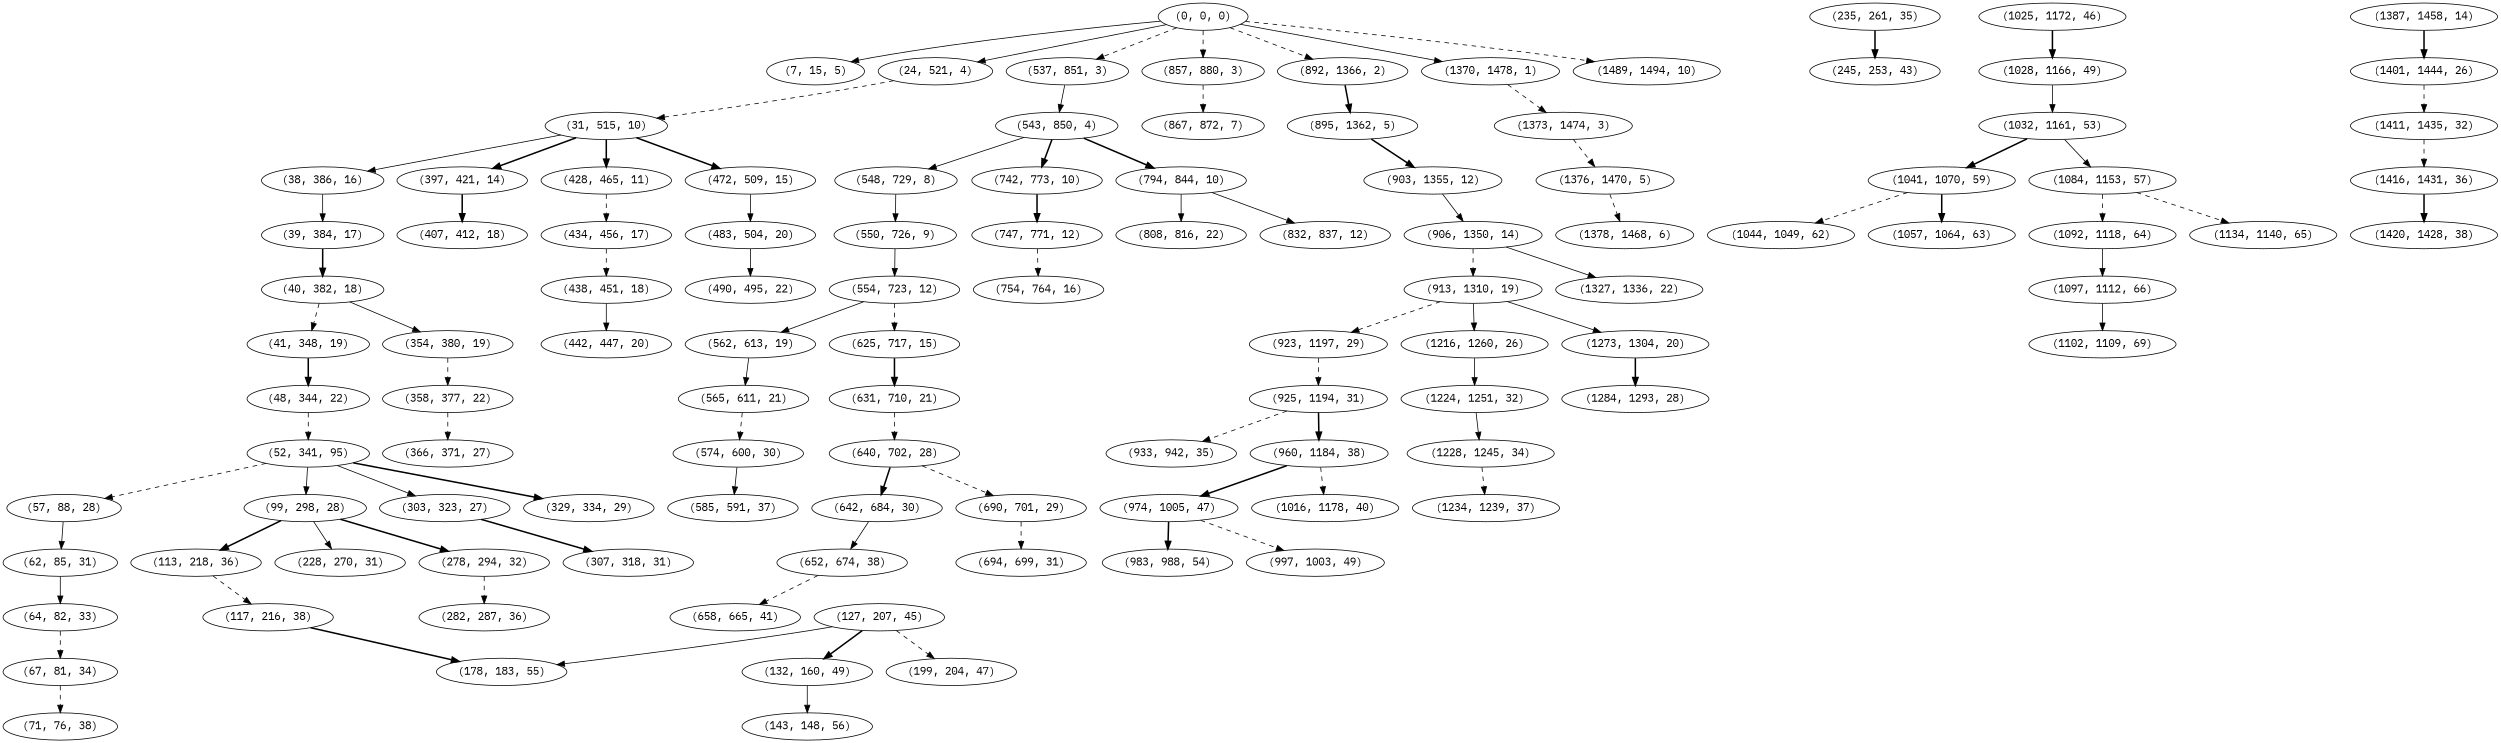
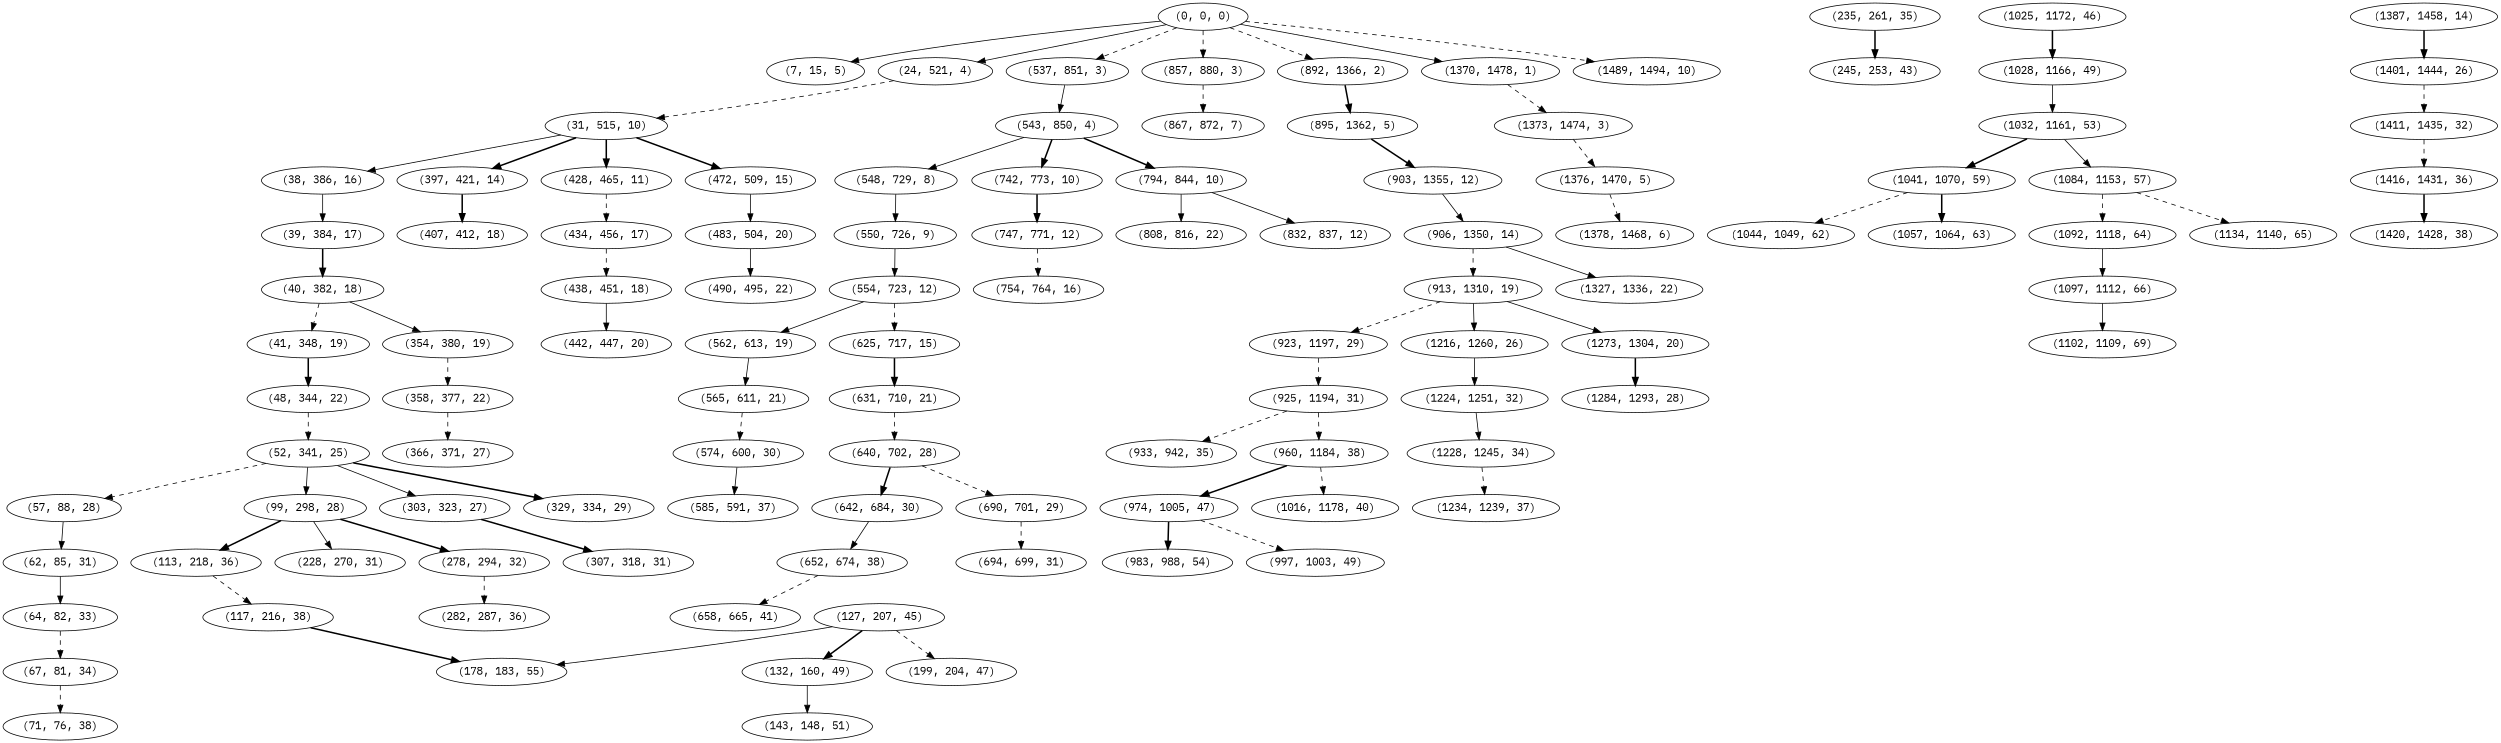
  digraph {
    fontname="IBM Plex Mono"
    node [fontname="IBM Plex Mono"]
    edge [fontname="IBM Plex Mono" style=dashed]
    "(0, 0, 0)"
    "(7, 15, 5)"
    "(24, 521, 4)"
    "(537, 851, 3)"
    "(857, 880, 3)"
    "(892, 1366, 2)"
    "(1370, 1478, 1)"
    "(1489, 1494, 10)"
    "(31, 515, 10)"
    "(543, 850, 4)"
    "(867, 872, 7)"
    "(895, 1362, 5)"
    "(1373, 1474, 3)"
    "(38, 386, 16)"
    "(397, 421, 14)"
    "(428, 465, 11)"
    "(472, 509, 15)"
    "(39, 384, 17)"
    "(407, 412, 18)"
    "(434, 456, 17)"
    "(483, 504, 20)"
    "(40, 382, 18)"
    "(41, 348, 19)"
    "(354, 380, 19)"
    "(48, 344, 22)"
    "(358, 377, 22)"
-   "(52, 341, 25)" [label="(52, 341, 95)"]
+   "(52, 341, 25)"
    "(57, 88, 28)"
    "(99, 298, 28)"
    "(303, 323, 27)"
    "(329, 334, 29)"
    "(62, 85, 31)"
    "(113, 218, 36)"
    "(228, 270, 31)"
    "(278, 294, 32)"
    "(307, 318, 31)"
    "(64, 82, 33)"
    "(67, 81, 34)"
    "(71, 76, 38)"
    "(117, 216, 38)"
    "(282, 287, 36)"
    "(178, 183, 55)"
    "(127, 207, 45)"
    "(132, 160, 49)"
    "(199, 204, 47)"
-   "(143, 148, 56)"
+   "(143, 148, 56)" [label="(143, 148, 51)"]
    "(235, 261, 35)"
    "(245, 253, 43)"
    "(366, 371, 27)"
    "(438, 451, 18)"
    "(442, 447, 20)"
    "(490, 495, 22)"
    "(548, 729, 8)"
    "(742, 773, 10)"
    "(794, 844, 10)"
    "(550, 726, 9)"
    "(747, 771, 12)"
    "(808, 816, 22)"
    "(832, 837, 12)"
    "(554, 723, 12)"
    "(562, 613, 19)"
    "(625, 717, 15)"
    "(565, 611, 21)"
    "(631, 710, 21)"
    "(574, 600, 30)"
    "(585, 591, 37)"
    "(640, 702, 28)"
    "(642, 684, 30)"
    "(690, 701, 29)"
    "(652, 674, 38)"
    "(694, 699, 31)"
    "(658, 665, 41)"
    "(754, 764, 16)"
    "(903, 1355, 12)"
    "(906, 1350, 14)"
    "(913, 1310, 19)"
    "(1327, 1336, 22)"
    "(923, 1197, 29)"
    "(1216, 1260, 26)"
    "(1273, 1304, 20)"
    "(925, 1194, 31)"
    "(1224, 1251, 32)"
    "(1284, 1293, 28)"
    "(933, 942, 35)"
    "(960, 1184, 38)"
    "(974, 1005, 47)"
    "(1016, 1178, 40)"
    "(983, 988, 54)"
    "(997, 1003, 49)"
    "(1025, 1172, 46)"
    "(1028, 1166, 49)"
    "(1032, 1161, 53)"
    "(1041, 1070, 59)"
    "(1084, 1153, 57)"
    "(1044, 1049, 62)"
    "(1057, 1064, 63)"
    "(1092, 1118, 64)"
    "(1134, 1140, 65)"
    "(1097, 1112, 66)"
    "(1102, 1109, 69)"
    "(1228, 1245, 34)"
    "(1234, 1239, 37)"
    "(1376, 1470, 5)"
    "(1378, 1468, 6)"
    "(1387, 1458, 14)"
    "(1401, 1444, 26)"
    "(1411, 1435, 32)"
    "(1416, 1431, 36)"
    "(1420, 1428, 38)"
    "(0, 0, 0)" -> "(7, 15, 5)" [style=solid]
    "(0, 0, 0)" -> "(24, 521, 4)" [style=solid]
    "(0, 0, 0)" -> "(537, 851, 3)"
    "(0, 0, 0)" -> "(857, 880, 3)"
    "(0, 0, 0)" -> "(892, 1366, 2)"
    "(0, 0, 0)" -> "(1370, 1478, 1)" [style=solid]
    "(0, 0, 0)" -> "(1489, 1494, 10)"
    "(24, 521, 4)" -> "(31, 515, 10)"
    "(537, 851, 3)" -> "(543, 850, 4)" [style=solid]
    "(857, 880, 3)" -> "(867, 872, 7)"
    "(892, 1366, 2)" -> "(895, 1362, 5)" [style=bold]
    "(1370, 1478, 1)" -> "(1373, 1474, 3)"
    "(31, 515, 10)" -> "(38, 386, 16)" [style=solid]
    "(31, 515, 10)" -> "(397, 421, 14)" [style=bold]
    "(31, 515, 10)" -> "(428, 465, 11)" [style=bold]
    "(31, 515, 10)" -> "(472, 509, 15)" [style=bold]
    "(543, 850, 4)" -> "(548, 729, 8)" [style=solid]
    "(543, 850, 4)" -> "(742, 773, 10)" [style=bold]
    "(543, 850, 4)" -> "(794, 844, 10)" [style=bold]
    "(895, 1362, 5)" -> "(903, 1355, 12)" [style=bold]
    "(1373, 1474, 3)" -> "(1376, 1470, 5)"
    "(38, 386, 16)" -> "(39, 384, 17)" [style=solid]
    "(397, 421, 14)" -> "(407, 412, 18)" [style=bold]
    "(428, 465, 11)" -> "(434, 456, 17)"
    "(472, 509, 15)" -> "(483, 504, 20)" [style=solid]
    "(39, 384, 17)" -> "(40, 382, 18)" [style=bold]
    "(434, 456, 17)" -> "(438, 451, 18)"
    "(483, 504, 20)" -> "(490, 495, 22)" [style=solid]
    "(40, 382, 18)" -> "(41, 348, 19)"
    "(40, 382, 18)" -> "(354, 380, 19)" [style=solid]
    "(41, 348, 19)" -> "(48, 344, 22)" [style=bold]
    "(354, 380, 19)" -> "(358, 377, 22)"
    "(48, 344, 22)" -> "(52, 341, 25)"
    "(358, 377, 22)" -> "(366, 371, 27)"
    "(52, 341, 25)" -> "(57, 88, 28)"
    "(52, 341, 25)" -> "(99, 298, 28)" [style=solid]
    "(52, 341, 25)" -> "(303, 323, 27)" [style=solid]
    "(52, 341, 25)" -> "(329, 334, 29)" [style=bold]
    "(57, 88, 28)" -> "(62, 85, 31)" [style=solid]
    "(99, 298, 28)" -> "(113, 218, 36)" [style=bold]
    "(99, 298, 28)" -> "(228, 270, 31)" [style=solid]
    "(99, 298, 28)" -> "(278, 294, 32)" [style=bold]
    "(303, 323, 27)" -> "(307, 318, 31)" [style=bold]
    "(62, 85, 31)" -> "(64, 82, 33)" [style=solid]
    "(113, 218, 36)" -> "(117, 216, 38)"
    "(278, 294, 32)" -> "(282, 287, 36)"
    "(64, 82, 33)" -> "(67, 81, 34)"
    "(67, 81, 34)" -> "(71, 76, 38)"
    "(117, 216, 38)" -> "(178, 183, 55)" [style=bold]
    "(127, 207, 45)" -> "(178, 183, 55)" [style=solid]
    "(127, 207, 45)" -> "(132, 160, 49)" [style=bold]
    "(127, 207, 45)" -> "(199, 204, 47)"
    "(132, 160, 49)" -> "(143, 148, 56)" [style=solid]
    "(235, 261, 35)" -> "(245, 253, 43)" [style=bold]
    "(438, 451, 18)" -> "(442, 447, 20)" [style=solid]
    "(548, 729, 8)" -> "(550, 726, 9)" [style=solid]
    "(742, 773, 10)" -> "(747, 771, 12)" [style=bold]
    "(794, 844, 10)" -> "(808, 816, 22)" [style=solid]
    "(794, 844, 10)" -> "(832, 837, 12)" [style=solid]
    "(550, 726, 9)" -> "(554, 723, 12)" [style=solid]
    "(747, 771, 12)" -> "(754, 764, 16)"
    "(554, 723, 12)" -> "(562, 613, 19)" [style=solid]
    "(554, 723, 12)" -> "(625, 717, 15)"
    "(562, 613, 19)" -> "(565, 611, 21)" [style=solid]
    "(625, 717, 15)" -> "(631, 710, 21)" [style=bold]
    "(565, 611, 21)" -> "(574, 600, 30)"
    "(631, 710, 21)" -> "(640, 702, 28)"
    "(574, 600, 30)" -> "(585, 591, 37)" [style=solid]
    "(640, 702, 28)" -> "(642, 684, 30)" [style=bold]
    "(640, 702, 28)" -> "(690, 701, 29)"
    "(642, 684, 30)" -> "(652, 674, 38)" [style=solid]
    "(690, 701, 29)" -> "(694, 699, 31)"
    "(652, 674, 38)" -> "(658, 665, 41)"
    "(903, 1355, 12)" -> "(906, 1350, 14)" [style=solid]
    "(906, 1350, 14)" -> "(913, 1310, 19)"
    "(906, 1350, 14)" -> "(1327, 1336, 22)" [style=solid]
    "(913, 1310, 19)" -> "(923, 1197, 29)"
    "(913, 1310, 19)" -> "(1216, 1260, 26)" [style=solid]
    "(913, 1310, 19)" -> "(1273, 1304, 20)" [style=solid]
    "(923, 1197, 29)" -> "(925, 1194, 31)"
    "(1216, 1260, 26)" -> "(1224, 1251, 32)" [style=solid]
    "(1273, 1304, 20)" -> "(1284, 1293, 28)" [style=bold]
    "(925, 1194, 31)" -> "(933, 942, 35)"
-   "(925, 1194, 31)" -> "(960, 1184, 38)" [style=bold]
+   "(925, 1194, 31)" -> "(960, 1184, 38)"
    "(1224, 1251, 32)" -> "(1228, 1245, 34)" [style=solid]
    "(960, 1184, 38)" -> "(974, 1005, 47)" [style=bold]
    "(960, 1184, 38)" -> "(1016, 1178, 40)"
    "(974, 1005, 47)" -> "(983, 988, 54)" [style=bold]
    "(974, 1005, 47)" -> "(997, 1003, 49)"
    "(1025, 1172, 46)" -> "(1028, 1166, 49)" [style=bold]
    "(1028, 1166, 49)" -> "(1032, 1161, 53)" [style=solid]
    "(1032, 1161, 53)" -> "(1041, 1070, 59)" [style=bold]
    "(1032, 1161, 53)" -> "(1084, 1153, 57)" [style=solid]
    "(1041, 1070, 59)" -> "(1044, 1049, 62)"
    "(1041, 1070, 59)" -> "(1057, 1064, 63)" [style=bold]
    "(1084, 1153, 57)" -> "(1092, 1118, 64)"
    "(1084, 1153, 57)" -> "(1134, 1140, 65)"
    "(1092, 1118, 64)" -> "(1097, 1112, 66)" [style=solid]
    "(1097, 1112, 66)" -> "(1102, 1109, 69)" [style=solid]
    "(1228, 1245, 34)" -> "(1234, 1239, 37)"
    "(1376, 1470, 5)" -> "(1378, 1468, 6)"
    "(1387, 1458, 14)" -> "(1401, 1444, 26)" [style=bold]
    "(1401, 1444, 26)" -> "(1411, 1435, 32)"
    "(1411, 1435, 32)" -> "(1416, 1431, 36)"
    "(1416, 1431, 36)" -> "(1420, 1428, 38)" [style=bold]
  }
